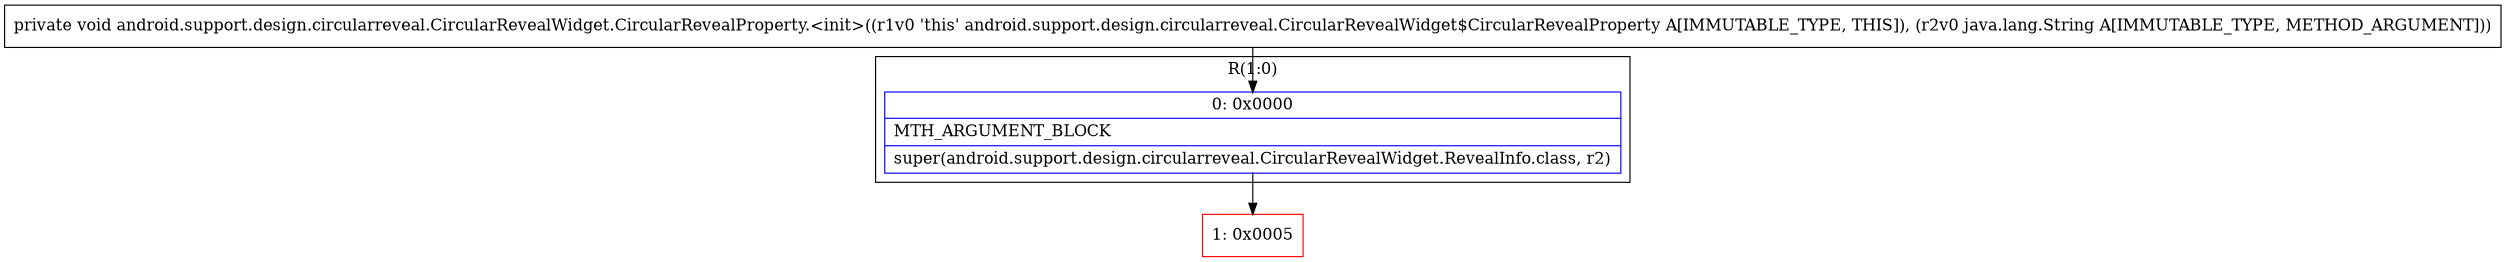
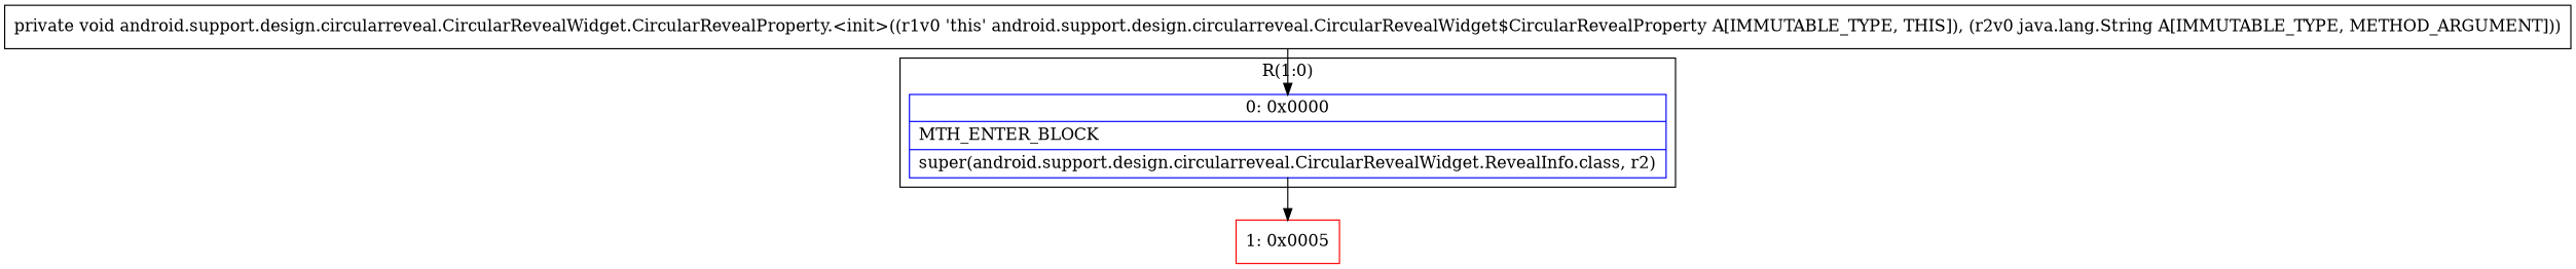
  digraph {
    node [shape=record]
-   n1 [color=blue label="{0\:\ 0x0000|MTH_ARGUMENT_BLOCK\l|super(android.support.design.circularreveal.CircularRevealWidget.RevealInfo.class, r2)\l}"]
+   n1 [color=blue label="{0\:\ 0x0000|MTH_ENTER_BLOCK\l|super(android.support.design.circularreveal.CircularRevealWidget.RevealInfo.class, r2)\l}"]
    n2 [color=red label="{1\:\ 0x0005}"]
    n3 [label="{private void android.support.design.circularreveal.CircularRevealWidget.CircularRevealProperty.\<init\>((r1v0 'this' android.support.design.circularreveal.CircularRevealWidget$CircularRevealProperty A[IMMUTABLE_TYPE, THIS]), (r2v0 java.lang.String A[IMMUTABLE_TYPE, METHOD_ARGUMENT])) }"]
    subgraph cluster_1 {
      label="R(1:0)"
      n1
    }
    n1 -> n2
    n3 -> n1
  }
